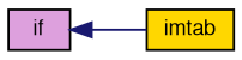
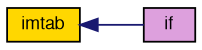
  digraph {
    rankdir=LR
    node [color=black fontname=FreeSans fontsize=10 shape=record style=filled]
    n1 [fillcolor=gold fontcolor=black height=0.2 label=imtab width=0.4]
    n2 [height=0.2 label=if width=0.4 fillcolor=plum]
-   n2 -> n1 [color=midnightblue dir=back fontname=FreeSans fontsize=10 labelfontname=FreeSans labelfontsize=10 style=solid]
+   n1 -> n2 [color=midnightblue dir=back fontname=FreeSans fontsize=10 labelfontname=FreeSans labelfontsize=10 style=solid]
  }
